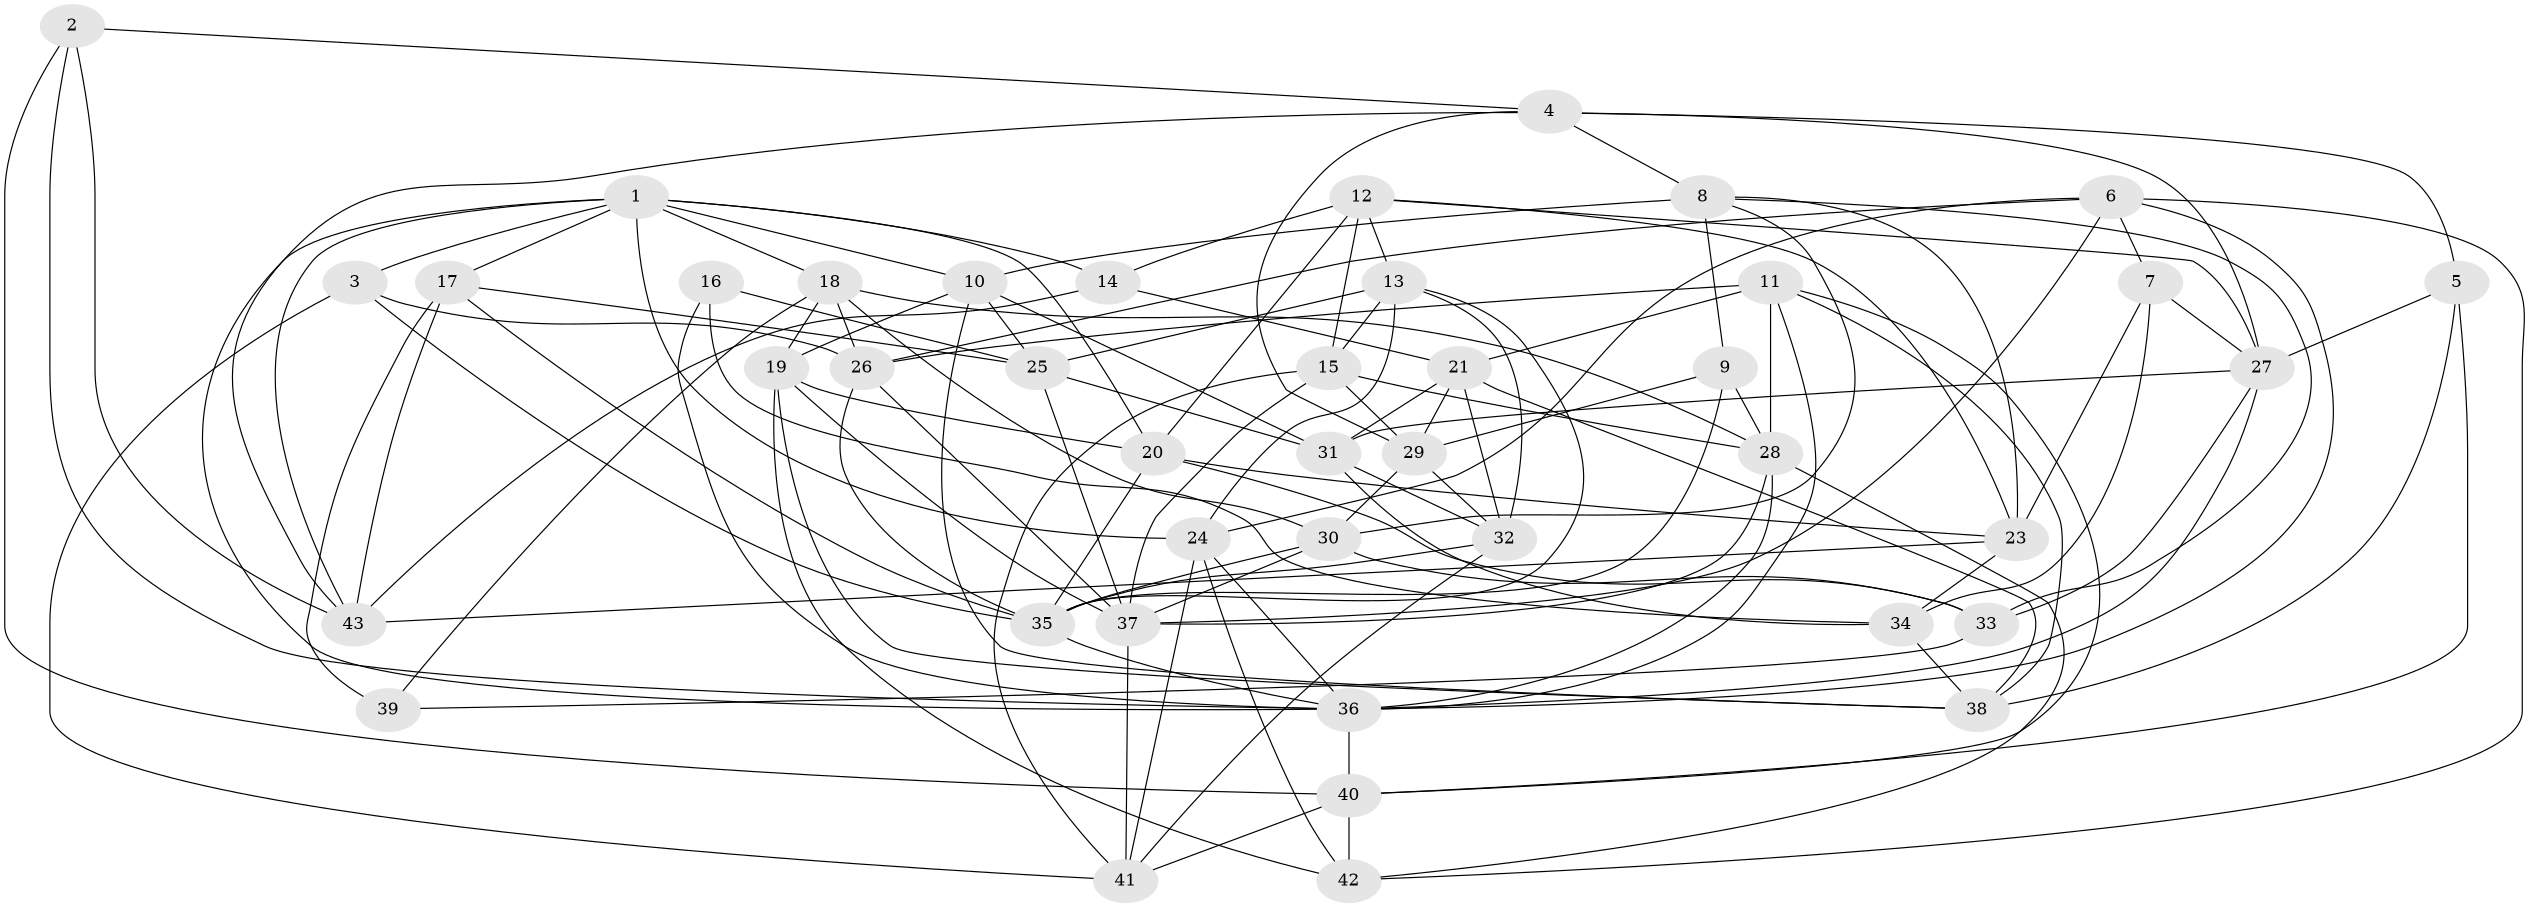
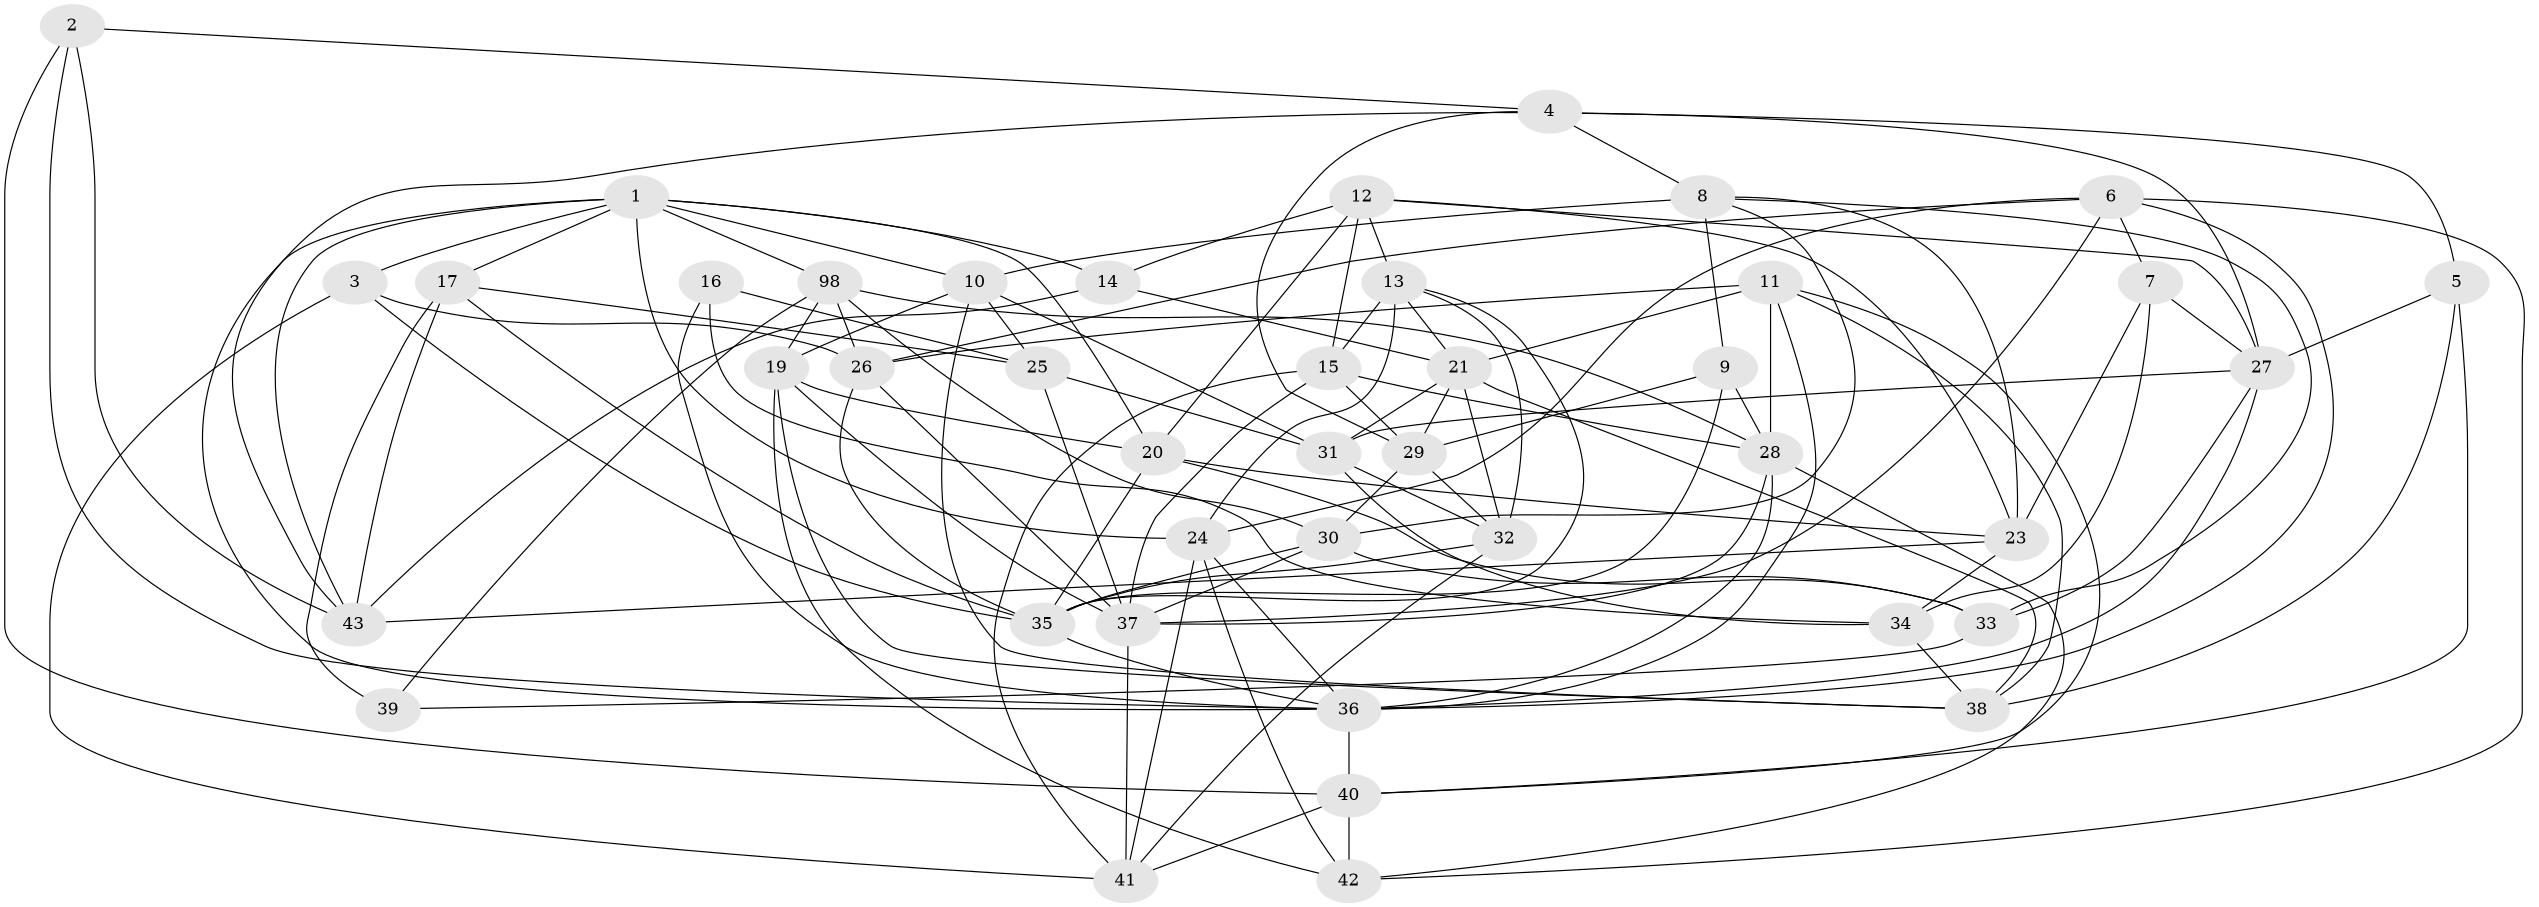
  graph {
    node [color=gray90 style=filled]
    edge [weight=1.0]
    1
    3
    10
    14
    17
-   18
+   18 [label=98]
    20
    24
    36
    43
    26
    35
    41
    38
    19
    25
    31
    21
    16
    34
    39
    30
    28
    23
    33
    42
    40
    2
    4
    5
    8
    27
    29
    37
    9
    32
    6
    7
    11
    12
    13
    15
    1 -- 3
    1 -- 10
    1 -- 14
    1 -- 17
    1 -- 18
    1 -- 20
    1 -- 24
    1 -- 36
    1 -- 43
    3 -- 26
    3 -- 35
    3 -- 41
    10 -- 38
    10 -- 19
    10 -- 25
    10 -- 31
    14 -- 43
    14 -- 21
    17 -- 43
    17 -- 35
    17 -- 25
    17 -- 39 [weight=2.0]
    18 -- 26
    18 -- 19
    18 -- 39
    18 -- 30
    18 -- 28
    20 -- 35
    20 -- 23
    20 -- 33
    24 -- 36
    24 -- 41
    24 -- 42
    36 -- 40
    26 -- 35
    26 -- 37
    35 -- 36
    19 -- 20
    19 -- 38
    19 -- 42
    19 -- 37
    25 -- 31
    25 -- 37
    31 -- 34
    31 -- 32
    21 -- 38
    21 -- 31
    21 -- 29
    21 -- 32
    16 -- 36
    16 -- 25
    16 -- 34
    34 -- 38
    30 -- 35
    30 -- 33
    30 -- 37
    28 -- 36
    28 -- 42
    28 -- 37
    23 -- 43
    23 -- 34
    33 -- 39
    40 -- 41
    40 -- 42
    2 -- 36
    2 -- 43
    2 -- 40
    2 -- 4
    4 -- 43
    4 -- 5
    4 -- 8
    4 -- 27
    4 -- 29
    5 -- 38
    5 -- 40
    5 -- 27
    8 -- 10
    8 -- 30
    8 -- 23
    8 -- 33
    8 -- 9
    27 -- 36
    27 -- 31
    27 -- 33
    29 -- 30
    29 -- 32
    37 -- 41
    9 -- 35
    9 -- 28
    9 -- 29
    32 -- 35
    32 -- 41
    6 -- 24
    6 -- 36
    6 -- 26
    6 -- 42
    6 -- 37
    6 -- 7
    7 -- 34
    7 -- 23
    7 -- 27
    11 -- 36
    11 -- 26
    11 -- 38
    11 -- 21
    11 -- 28
    11 -- 40
    12 -- 14
    12 -- 20
    12 -- 23
    12 -- 27
    12 -- 13
    12 -- 15
    13 -- 24
    13 -- 35
-   13 -- 25
+   13 -- 21
    13 -- 32
    13 -- 15
    15 -- 41
    15 -- 28
    15 -- 29
    15 -- 37
  }
